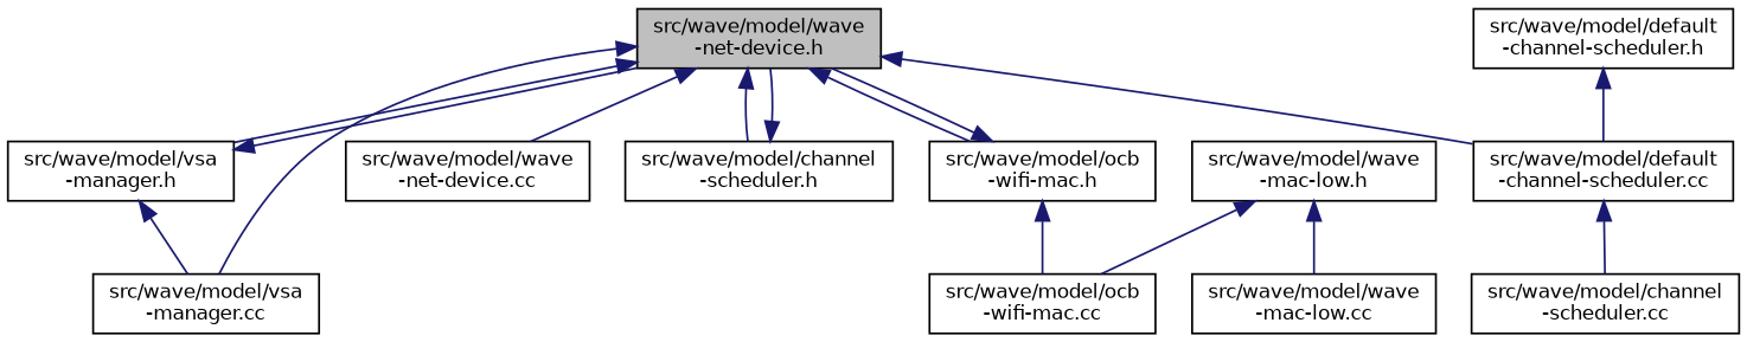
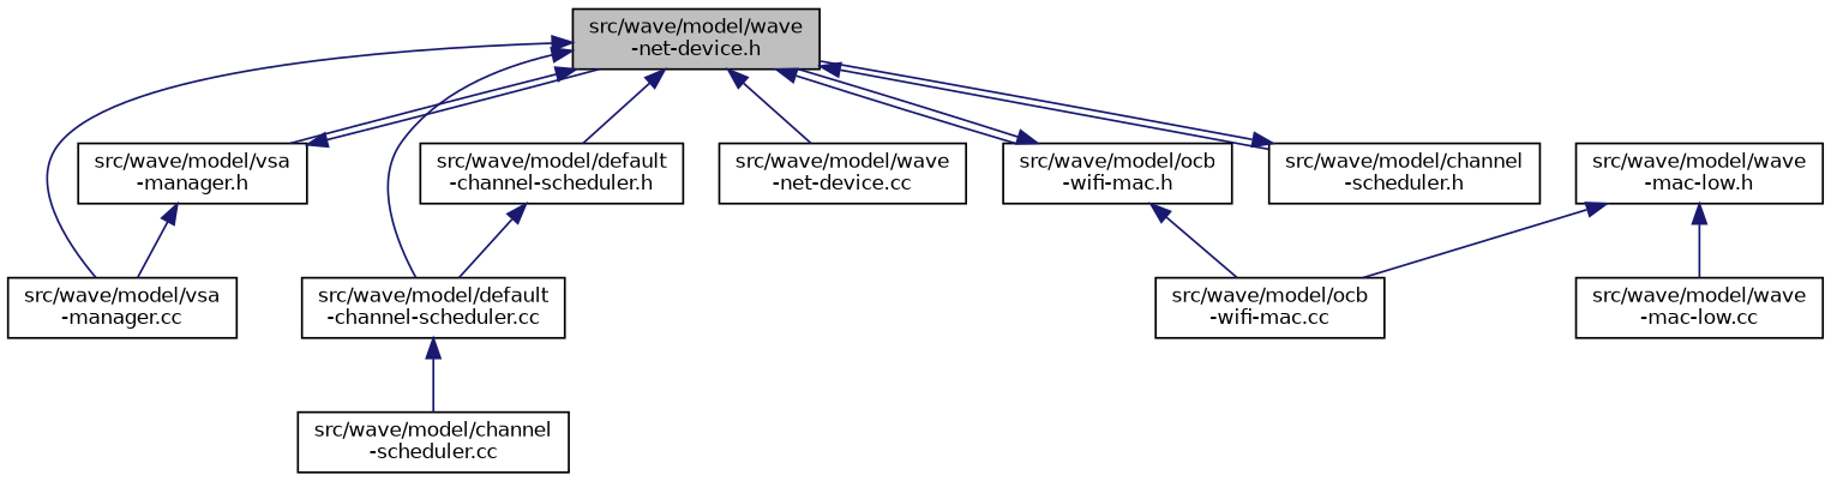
  digraph {
    node [color=black fillcolor=white fontname=Helvetica fontsize=10 shape=record style=filled]
    edge [color=midnightblue dir=back fontname=Helvetica fontsize=10 labelfontname=Helvetica labelfontsize=10 style=solid]
    n1 [fillcolor=grey75 fontcolor=black height=0.2 label="src/wave/model/wave\l-net-device.h" width=0.4]
    n2 [height=0.2 label="src/wave/model/channel\l-scheduler.h" width=0.4]
    n3 [height=0.2 label="src/wave/model/default\l-channel-scheduler.h" width=0.4]
    n4 [height=0.2 label="src/wave/model/ocb\l-wifi-mac.h" width=0.4]
    n5 [height=0.2 label="src/wave/model/vsa\l-manager.cc" width=0.4]
    n6 [height=0.2 label="src/wave/model/vsa\l-manager.h" width=0.4]
    n7 [height=0.2 label="src/wave/model/wave\l-net-device.cc" width=0.4]
    n8 [height=0.2 label="src/wave/model/default\l-channel-scheduler.cc" width=0.4]
    n9 [height=0.2 label="src/wave/model/ocb\l-wifi-mac.cc" width=0.4]
    n10 [height=0.2 label="src/wave/model/wave\l-mac-low.h" width=0.4]
    n11 [height=0.2 label="src/wave/model/wave\l-mac-low.cc" width=0.4]
    n12 [height=0.2 label="src/wave/model/channel\l-scheduler.cc" width=0.4]
    n1 -> n2
+   n1 -> n3
    n1 -> n4
    n1 -> n5
    n1 -> n6
    n1 -> n7
    n1 -> n8
    n2 -> n1
    n3 -> n8
    n4 -> n1
    n4 -> n9
    n6 -> n1
    n6 -> n5
    n8 -> n12
    n10 -> n9
    n10 -> n11
  }
